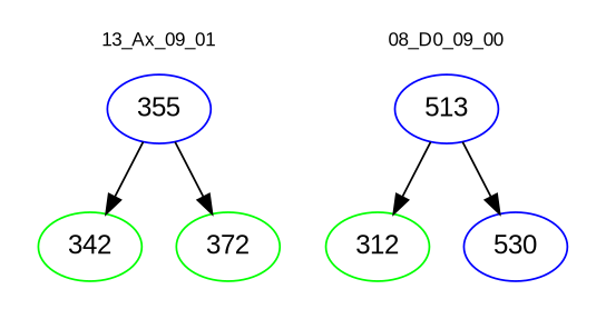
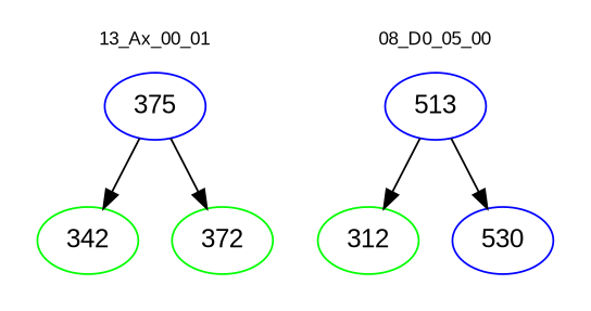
  digraph {
    fontname="Liberation Sans"
    node [color=blue fontname="Liberation Sans"]
    edge [color=black fontname="Liberation Sans"]
-   n1 [label=355]
+   n1 [label=375]
    n2 [color=green label=342]
    n3 [color=green label=372]
    n4 [label=513]
    n5 [color=green label=312]
    n6 [label=530]
    subgraph cluster_1 {
      color=white
      fontsize=10
-     label="13_Ax_09_01"
+     label="13_Ax_00_01"
      n1
      n2
      n3
    }
    subgraph cluster_2 {
      color=white
      fontsize=10
-     label="08_D0_09_00"
+     label="08_D0_05_00"
      n4
      n5
      n6
    }
    n1 -> n2
    n1 -> n3
    n4 -> n5
    n4 -> n6
  }
